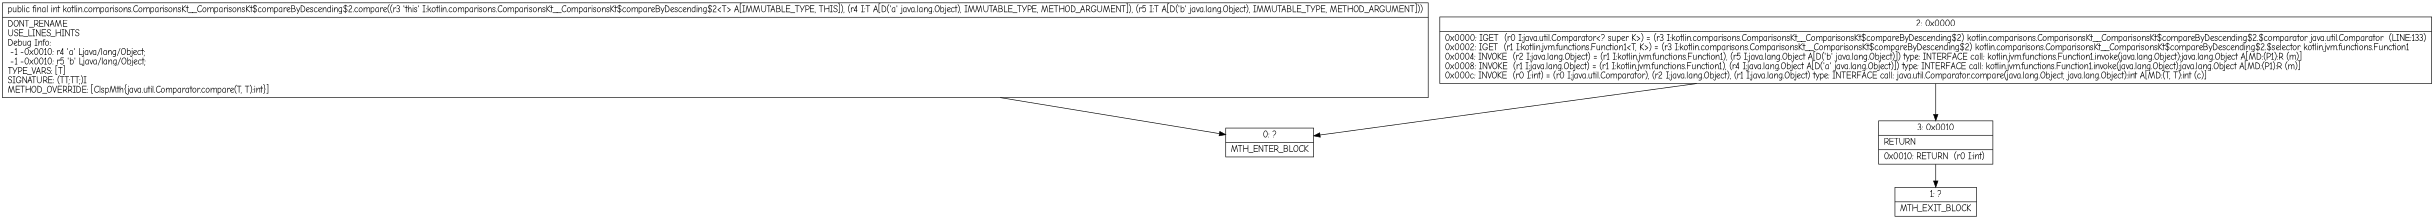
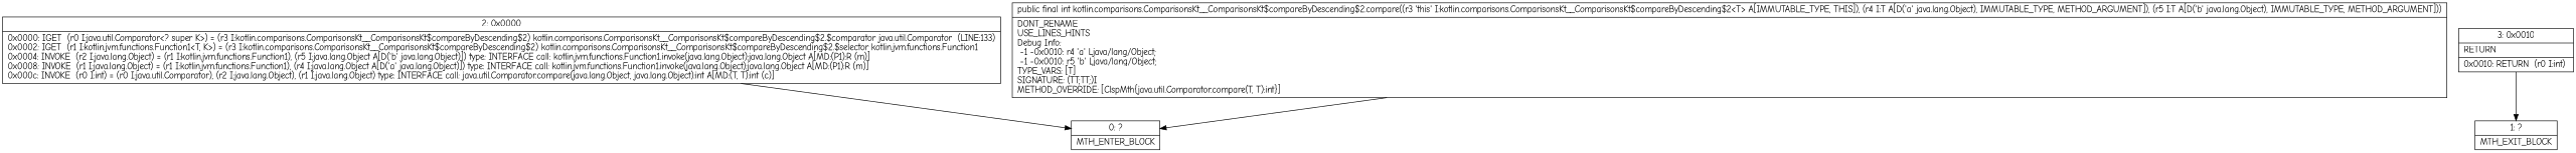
  digraph {
    fontname="Comic Neue"
    node [fontname="Comic Neue" shape=record]
    edge [fontname="Comic Neue"]
    n1 [label="{0\:\ ?|MTH_ENTER_BLOCK\l}"]
    n2 [label="{2\:\ 0x0000|0x0000: IGET  (r0 I:java.util.Comparator\<? super K\>) = (r3 I:kotlin.comparisons.ComparisonsKt__ComparisonsKt$compareByDescending$2) kotlin.comparisons.ComparisonsKt__ComparisonsKt$compareByDescending$2.$comparator java.util.Comparator  (LINE:133)\l0x0002: IGET  (r1 I:kotlin.jvm.functions.Function1\<T, K\>) = (r3 I:kotlin.comparisons.ComparisonsKt__ComparisonsKt$compareByDescending$2) kotlin.comparisons.ComparisonsKt__ComparisonsKt$compareByDescending$2.$selector kotlin.jvm.functions.Function1 \l0x0004: INVOKE  (r2 I:java.lang.Object) = (r1 I:kotlin.jvm.functions.Function1), (r5 I:java.lang.Object A[D('b' java.lang.Object)]) type: INTERFACE call: kotlin.jvm.functions.Function1.invoke(java.lang.Object):java.lang.Object A[MD:(P1):R (m)]\l0x0008: INVOKE  (r1 I:java.lang.Object) = (r1 I:kotlin.jvm.functions.Function1), (r4 I:java.lang.Object A[D('a' java.lang.Object)]) type: INTERFACE call: kotlin.jvm.functions.Function1.invoke(java.lang.Object):java.lang.Object A[MD:(P1):R (m)]\l0x000c: INVOKE  (r0 I:int) = (r0 I:java.util.Comparator), (r2 I:java.lang.Object), (r1 I:java.lang.Object) type: INTERFACE call: java.util.Comparator.compare(java.lang.Object, java.lang.Object):int A[MD:(T, T):int (c)]\l}"]
    n3 [label="{3\:\ 0x0010|RETURN\l|0x0010: RETURN  (r0 I:int) \l}"]
    n4 [label="{1\:\ ?|MTH_EXIT_BLOCK\l}"]
    n5 [label="{public final int kotlin.comparisons.ComparisonsKt__ComparisonsKt$compareByDescending$2.compare((r3 'this' I:kotlin.comparisons.ComparisonsKt__ComparisonsKt$compareByDescending$2\<T\> A[IMMUTABLE_TYPE, THIS]), (r4 I:T A[D('a' java.lang.Object), IMMUTABLE_TYPE, METHOD_ARGUMENT]), (r5 I:T A[D('b' java.lang.Object), IMMUTABLE_TYPE, METHOD_ARGUMENT]))  | DONT_RENAME\lUSE_LINES_HINTS\lDebug Info:\l  \-1 \-0x0010: r4 'a' Ljava\/lang\/Object;\l  \-1 \-0x0010: r5 'b' Ljava\/lang\/Object;\lTYPE_VARS: [T]\lSIGNATURE: (TT;TT;)I\lMETHOD_OVERRIDE: [ClspMth\{java.util.Comparator.compare(T, T):int\}]\l}"]
    n2 -> n1
-   n2 -> n3
    n3 -> n4
    n5 -> n1
  }
